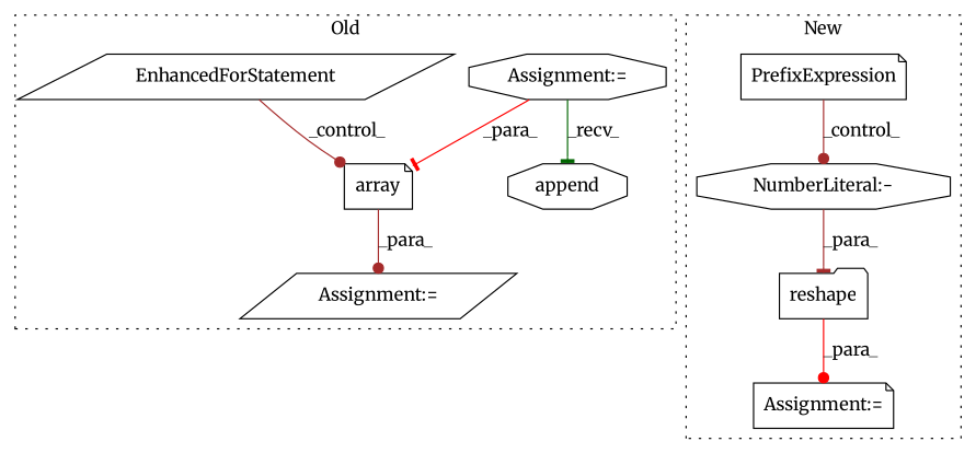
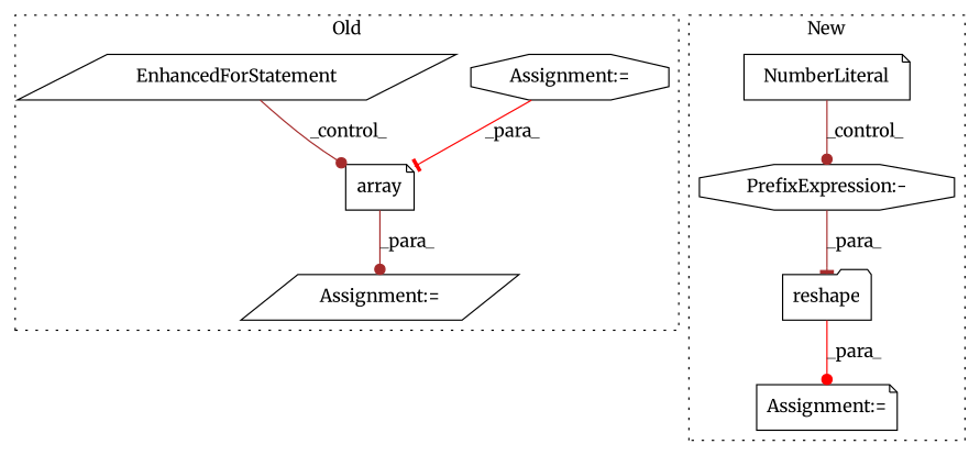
  digraph {
    fontname=Merriweather
    node [a=32 fontname=Merriweather l=1 shape=octagon]
    edge [arrowhead=dot color=brown fontname=Merriweather]
-   n1 [l="7,1" label=append s="1623,1640"]
    n2 [a=7 l=11 label="Assignment:=" s=1400]
    n3 [a=7 label="Assignment:=" s=1739 shape=parallelogram]
    n4 [a=70 l="53,2" label=EnhancedForStatement s="1501,1578" shape=parallelogram]
    n5 [l="6,1" label=array s="1746,1774" shape=note]
    n6 [l="13,2" label=reshape s="1565,1594" shape=folder]
    n7 [a=7 label="Assignment:=" s=1544 shape=note]
-   n8 [a=38 label="NumberLiteral:-" s=1578]
-   n9 [a=34 label=PrefixExpression s=1579 shape=note]
+   n8 [a=38 label="PrefixExpression:-" s=1578]
+   n9 [a=34 label=NumberLiteral s=1579 shape=note]
    subgraph cluster_1 {
      label=Old
      style=dotted
-     n1
      n2
      n3
      n4
      n5
    }
    subgraph cluster_2 {
      label=New
      style=dotted
      n6
      n7
      n8
      n9
    }
-   n2 -> n1 [arrowhead=tee color=darkgreen label=_recv_]
    n2 -> n5 [arrowhead=tee color=red label=_para_]
    n4 -> n5 [label=_control_]
    n5 -> n3 [label=_para_]
    n6 -> n7 [color=red label=_para_]
    n8 -> n6 [arrowhead=tee label=_para_]
    n9 -> n8 [label=_control_]
  }
